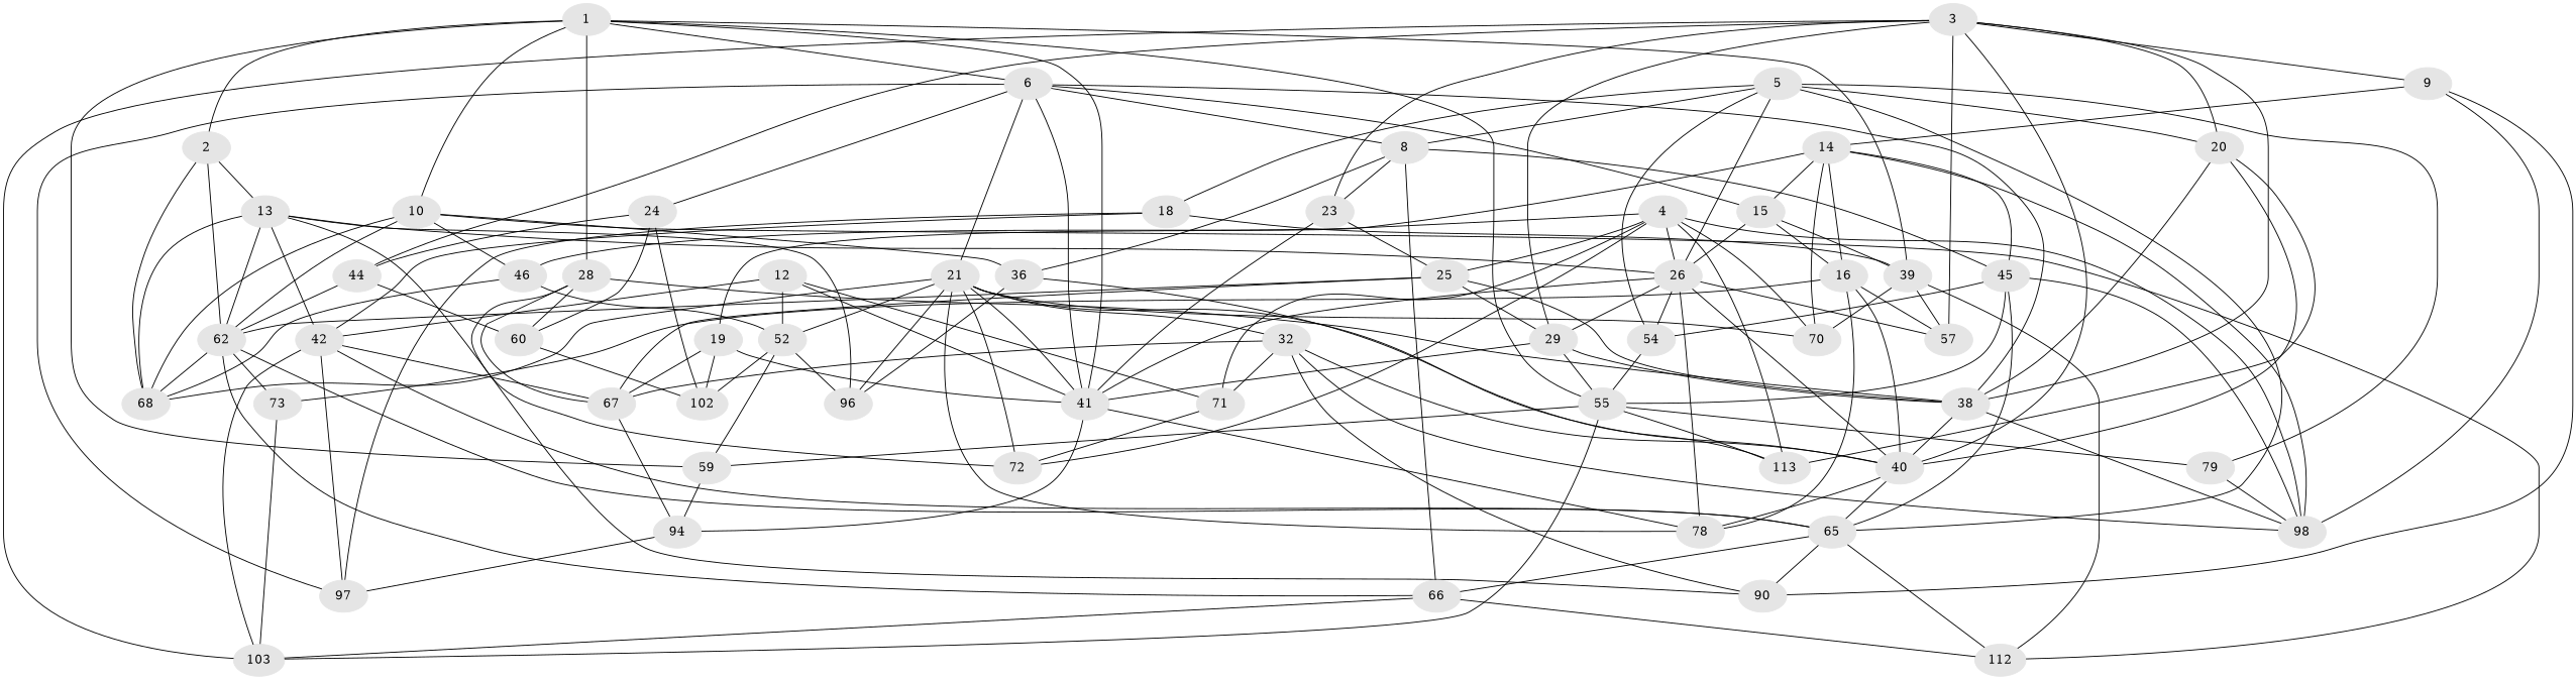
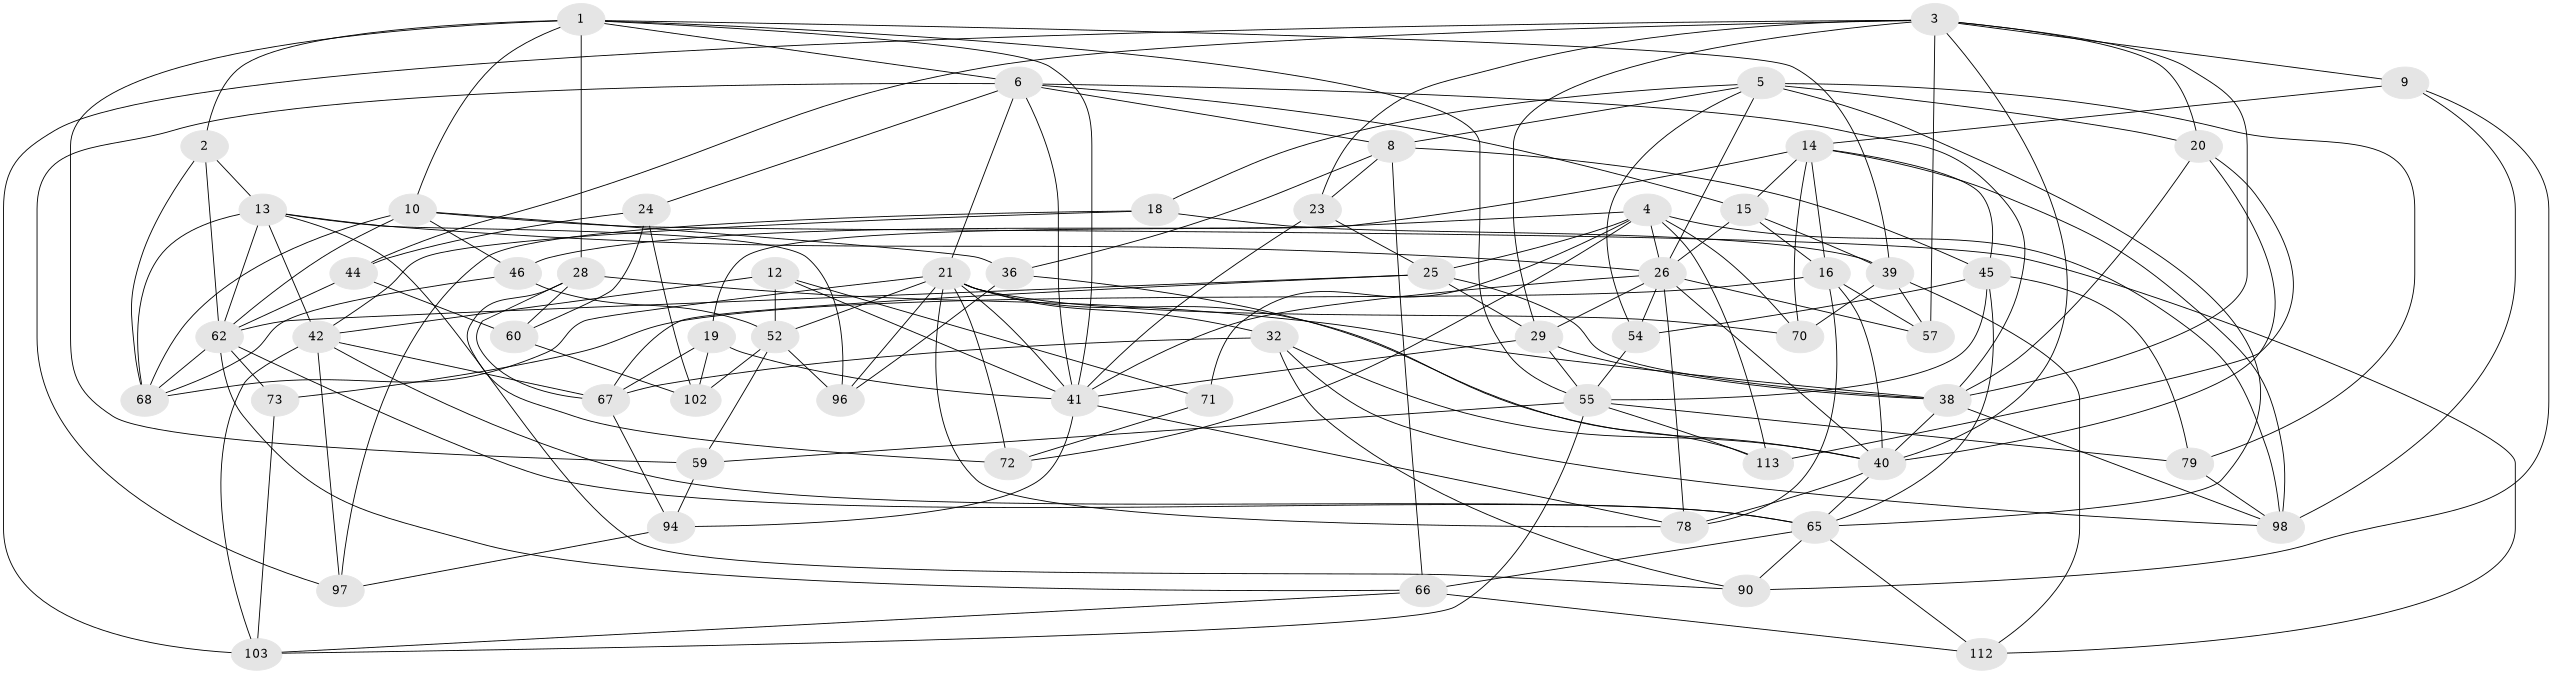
  graph {
    node [color=gray90 style=filled]
    1 [super="+110+58+17"]
    2
    6 [super="+7"]
    10 [super="+99"]
    28 [super="+87"]
    39 [super="+89"]
    41 [super="+107+61+69"]
    55 [super="+116+93"]
    59
    13 [super="+47"]
    62 [super="+106+95+84"]
    68 [super="+92"]
    38 [super="+56+104"]
    8 [super="+30"]
    15 [super="+109"]
    21 [super="+64+33+53"]
    24 [super="+111"]
    97
    46
    36
    112
    72
    67 [super="+120"]
    60
    57
    70
    78 [super="+105"]
    94
    42 [super="+101+119+108"]
    103
    65 [super="+85"]
    113
    79
    26 [super="+75+27"]
    90
    96
    66 [super="+83"]
    73
    3 [super="+91+122+49"]
    9
    20 [super="+118"]
    23
    29 [super="+34"]
    40 [super="+76+43"]
    44
    98 [super="+114"]
    14 [super="+74+86"]
    25 [super="+81"]
    4 [super="+100+35"]
    71
    54
    52 [super="+82"]
    5 [super="+22+80"]
    18
    45 [super="+51"]
    16 [super="+50"]
    32 [super="+121"]
    102
    19
    12
    1 -- 2
    1 -- 6
    1 -- 10
    1 -- 28 [weight=2]
    1 -- 39
    1 -- 41
    1 -- 55
    1 -- 59
    2 -- 13
    2 -- 62
    2 -- 68
    6 -- 41
    6 -- 38
    6 -- 8
    6 -- 15
    6 -- 21
    6 -- 24
    6 -- 97
    10 -- 62
    10 -- 68
    10 -- 46
    10 -- 36
    10 -- 112
    28 -- 38
    28 -- 72
    28 -- 67
    28 -- 60
    39 -- 112
    39 -- 57
    39 -- 70
    41 -- 78
    41 -- 94
    55 -- 59
    55 -- 103
    55 -- 113
    55 -- 79
    59 -- 94
    13 -- 62 [weight=2]
    13 -- 68
    13 -- 42
    13 -- 26
    13 -- 90
    13 -- 96
    62 -- 68
    62 -- 65
    62 -- 66
    62 -- 73
    38 -- 40
    38 -- 98
    8 -- 36
    8 -- 66
    8 -- 23
    8 -- 45
    15 -- 39
    15 -- 26
    15 -- 16
    21 -- 41
    21 -- 68
    21 -- 72
    21 -- 70
    21 -- 78
    21 -- 96
    21 -- 40
    21 -- 52
    21 -- 32
    24 -- 60
    24 -- 44
    24 -- 102
    46 -- 68
    46 -- 52
    36 -- 113
    36 -- 96
    67 -- 94
    60 -- 102
    94 -- 97
    42 -- 97
    42 -- 67
    42 -- 103
    42 -- 65
    65 -- 112
    65 -- 90
    65 -- 66
    79 -- 98
    26 -- 41
    26 -- 57
    26 -- 78 [weight=2]
    26 -- 29
    26 -- 40 [weight=2]
    26 -- 54
    66 -- 112
    66 -- 103
    73 -- 103
    3 -- 38
    3 -- 57
    3 -- 103
    3 -- 9
    3 -- 20
    3 -- 23
    3 -- 29
    3 -- 40
    3 -- 44
    9 -- 90
    9 -- 98
    9 -- 14
    20 -- 38
    20 -- 113
    20 -- 40
    23 -- 41
    23 -- 25
    29 -- 41
    29 -- 55
    29 -- 38
    40 -- 78
    40 -- 65
    44 -- 62
    44 -- 60
    14 -- 15 [weight=2]
    14 -- 70
    14 -- 98
    14 -- 45
    14 -- 16
    14 -- 19
    25 -- 62
    25 -- 38
    25 -- 67
    25 -- 29
    4 -- 46
    4 -- 72
    4 -- 70
    4 -- 113
    4 -- 26
    4 -- 98
    4 -- 25
    4 -- 71
    71 -- 72
    54 -- 55
    52 -- 59
    52 -- 96
    52 -- 102
    5 -- 8
    5 -- 65
    5 -- 79
    5 -- 26
    5 -- 20 [weight=2]
    5 -- 54
    5 -- 18
    18 -- 39
    18 -- 97
    18 -- 42
    45 -- 55
    45 -- 65
-   45 -- 98
+   45 -- 79
    45 -- 54
    16 -- 57
    16 -- 78
    16 -- 73
    16 -- 40
    32 -- 67
    32 -- 90
    32 -- 40
    32 -- 98
-   32 -- 71
    19 -- 41
    19 -- 67
    19 -- 102
    12 -- 41
    12 -- 42
    12 -- 71
    12 -- 52
  }
